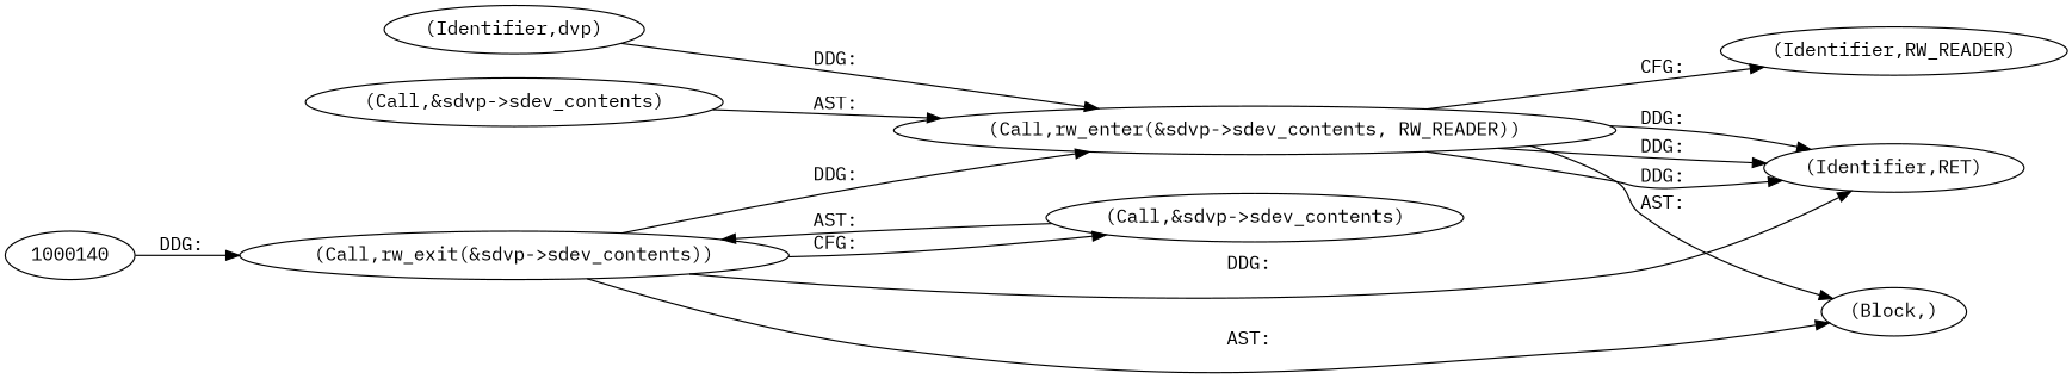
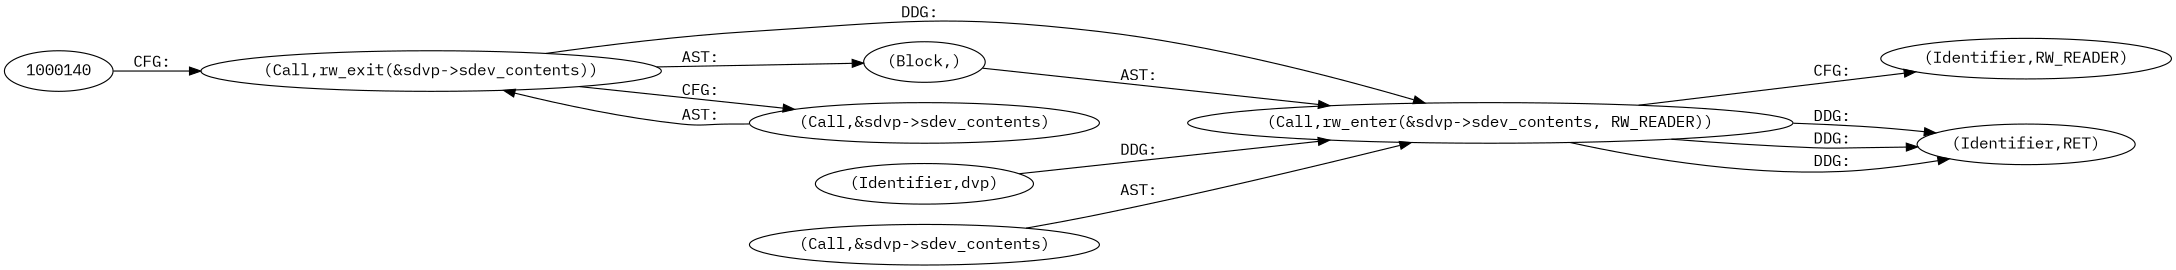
  digraph {
    fontname="IBM Plex Mono"
    rankdir=LR
    node [fontname="IBM Plex Mono"]
    edge [fontname="IBM Plex Mono"]
    n1 [label="(Call,rw_enter(&sdvp->sdev_contents, RW_READER))"]
    n2 [label="(Identifier,RW_READER)"]
    n3 [label="(Identifier,RET)"]
    n4 [label="(Block,)"]
    n5 [label="(Call,rw_exit(&sdvp->sdev_contents))"]
    n6 [label="(Call,&sdvp->sdev_contents)"]
    n7 [label="(Identifier,dvp)"]
    n8 [label="(Call,&sdvp->sdev_contents)"]
    1000140
    n1 -> n2 [label="CFG: "]
    n1 -> n3 [label="DDG: "]
    n1 -> n3 [label="DDG: "]
    n1 -> n3 [label="DDG: "]
-   n1 -> n4 [label="AST: "]
+   n4 -> n1 [label="AST: "]
    n5 -> n1 [label="DDG: "]
-   n5 -> n3 [label="DDG: "]
    n5 -> n4 [label="AST: "]
    n5 -> n6 [label="CFG: "]
    n6 -> n5 [label="AST: "]
    n7 -> n1 [label="DDG: "]
    n8 -> n1 [label="AST: "]
-   1000140 -> n5 [label="DDG: "]
+   1000140 -> n5 [label="CFG: "]
  }
